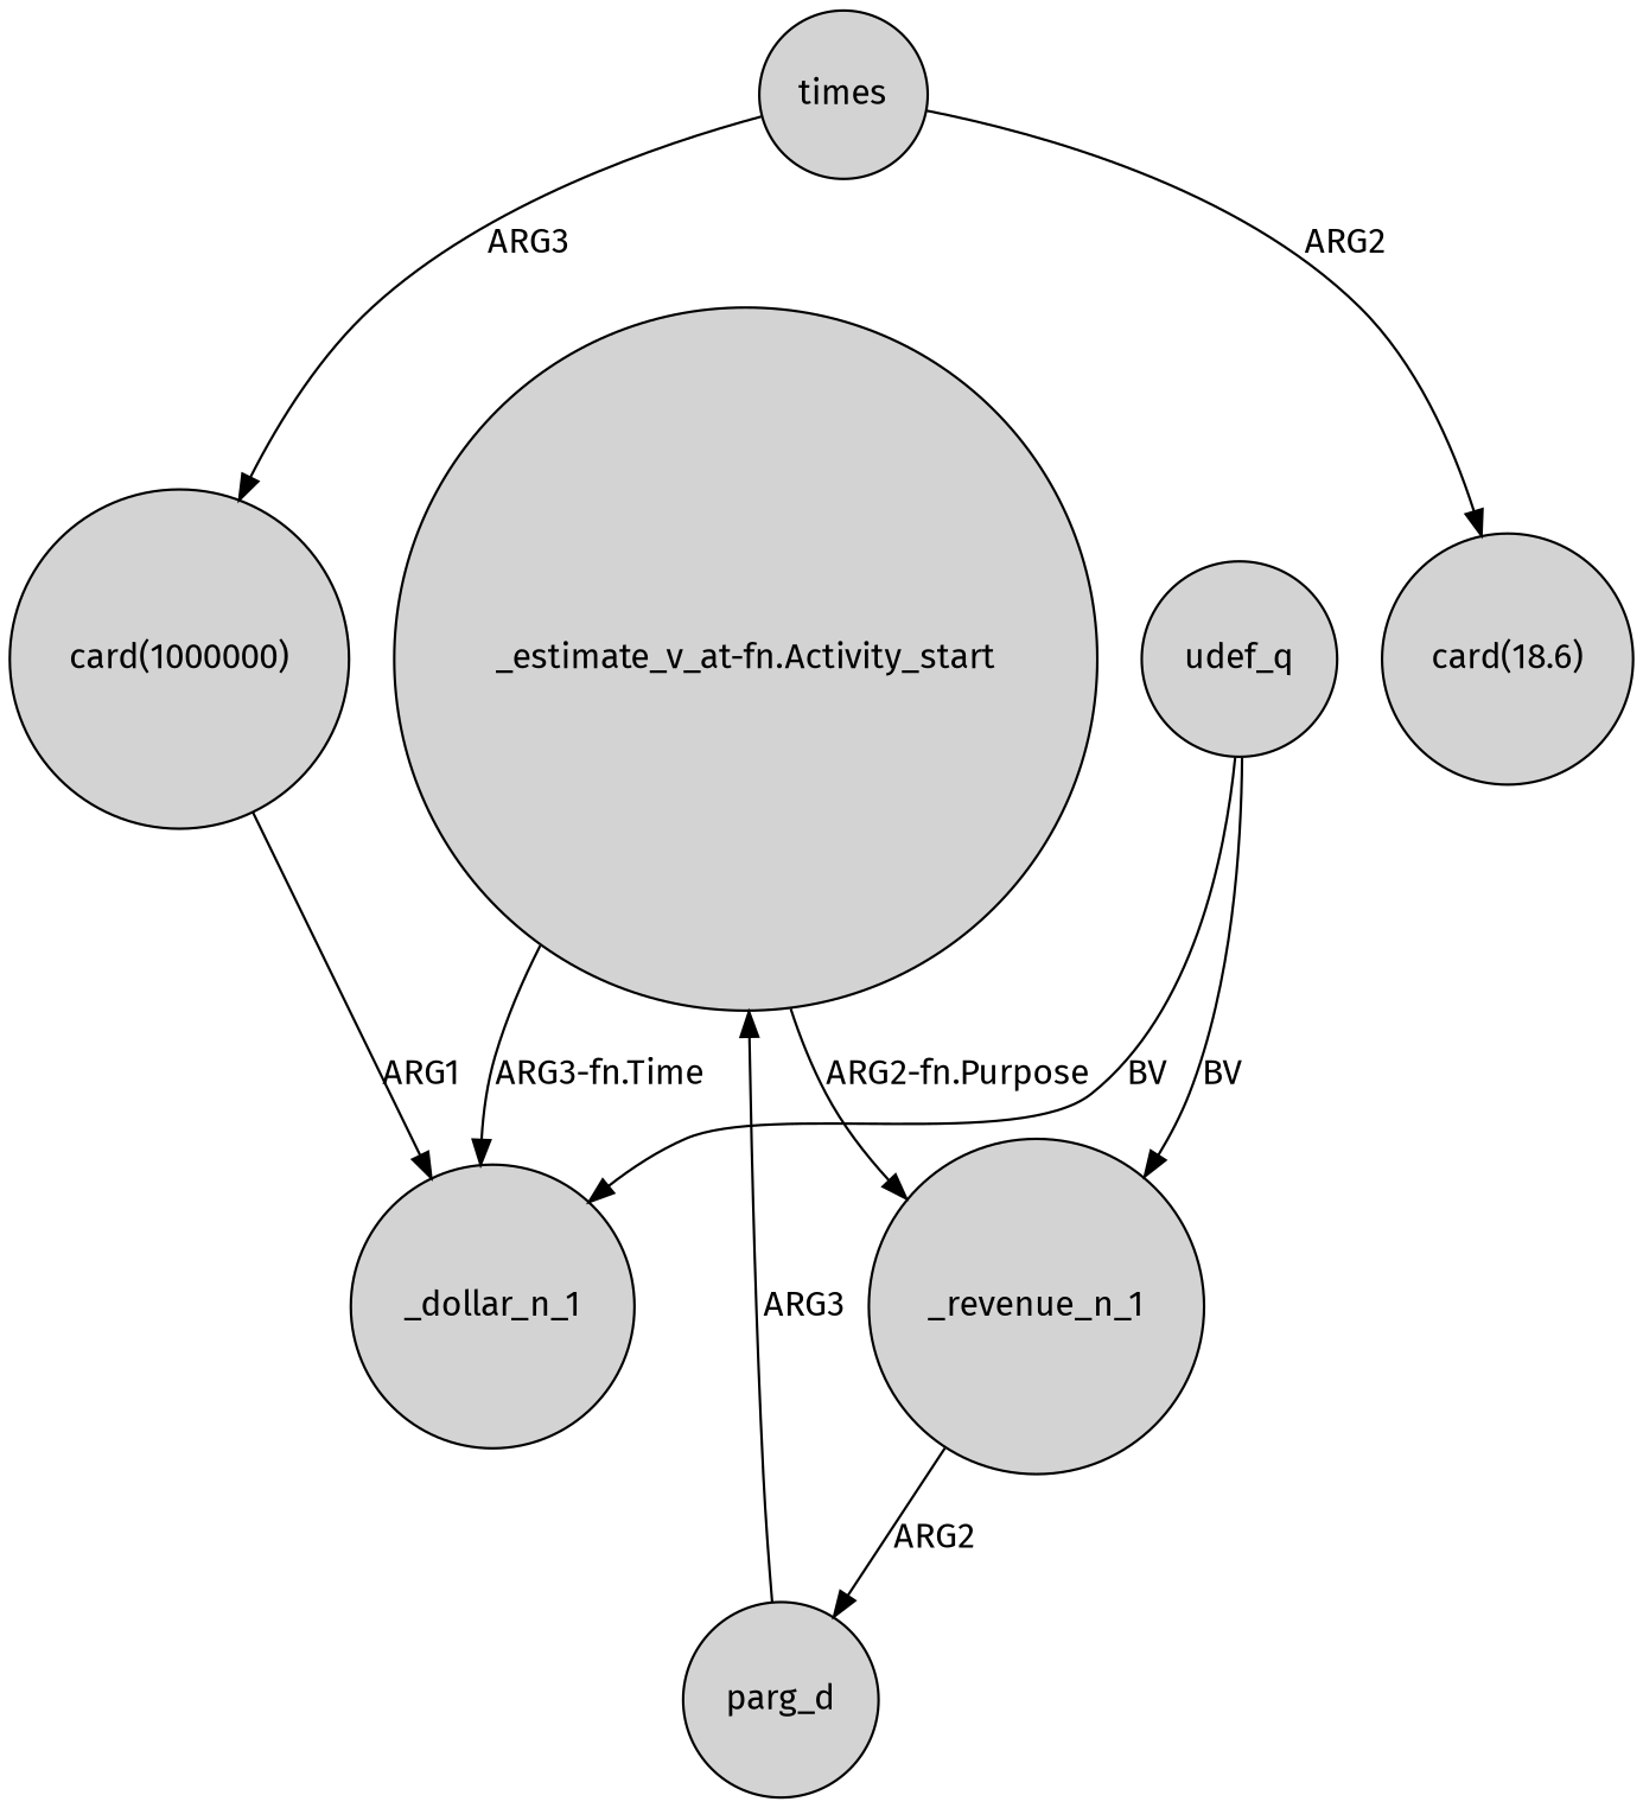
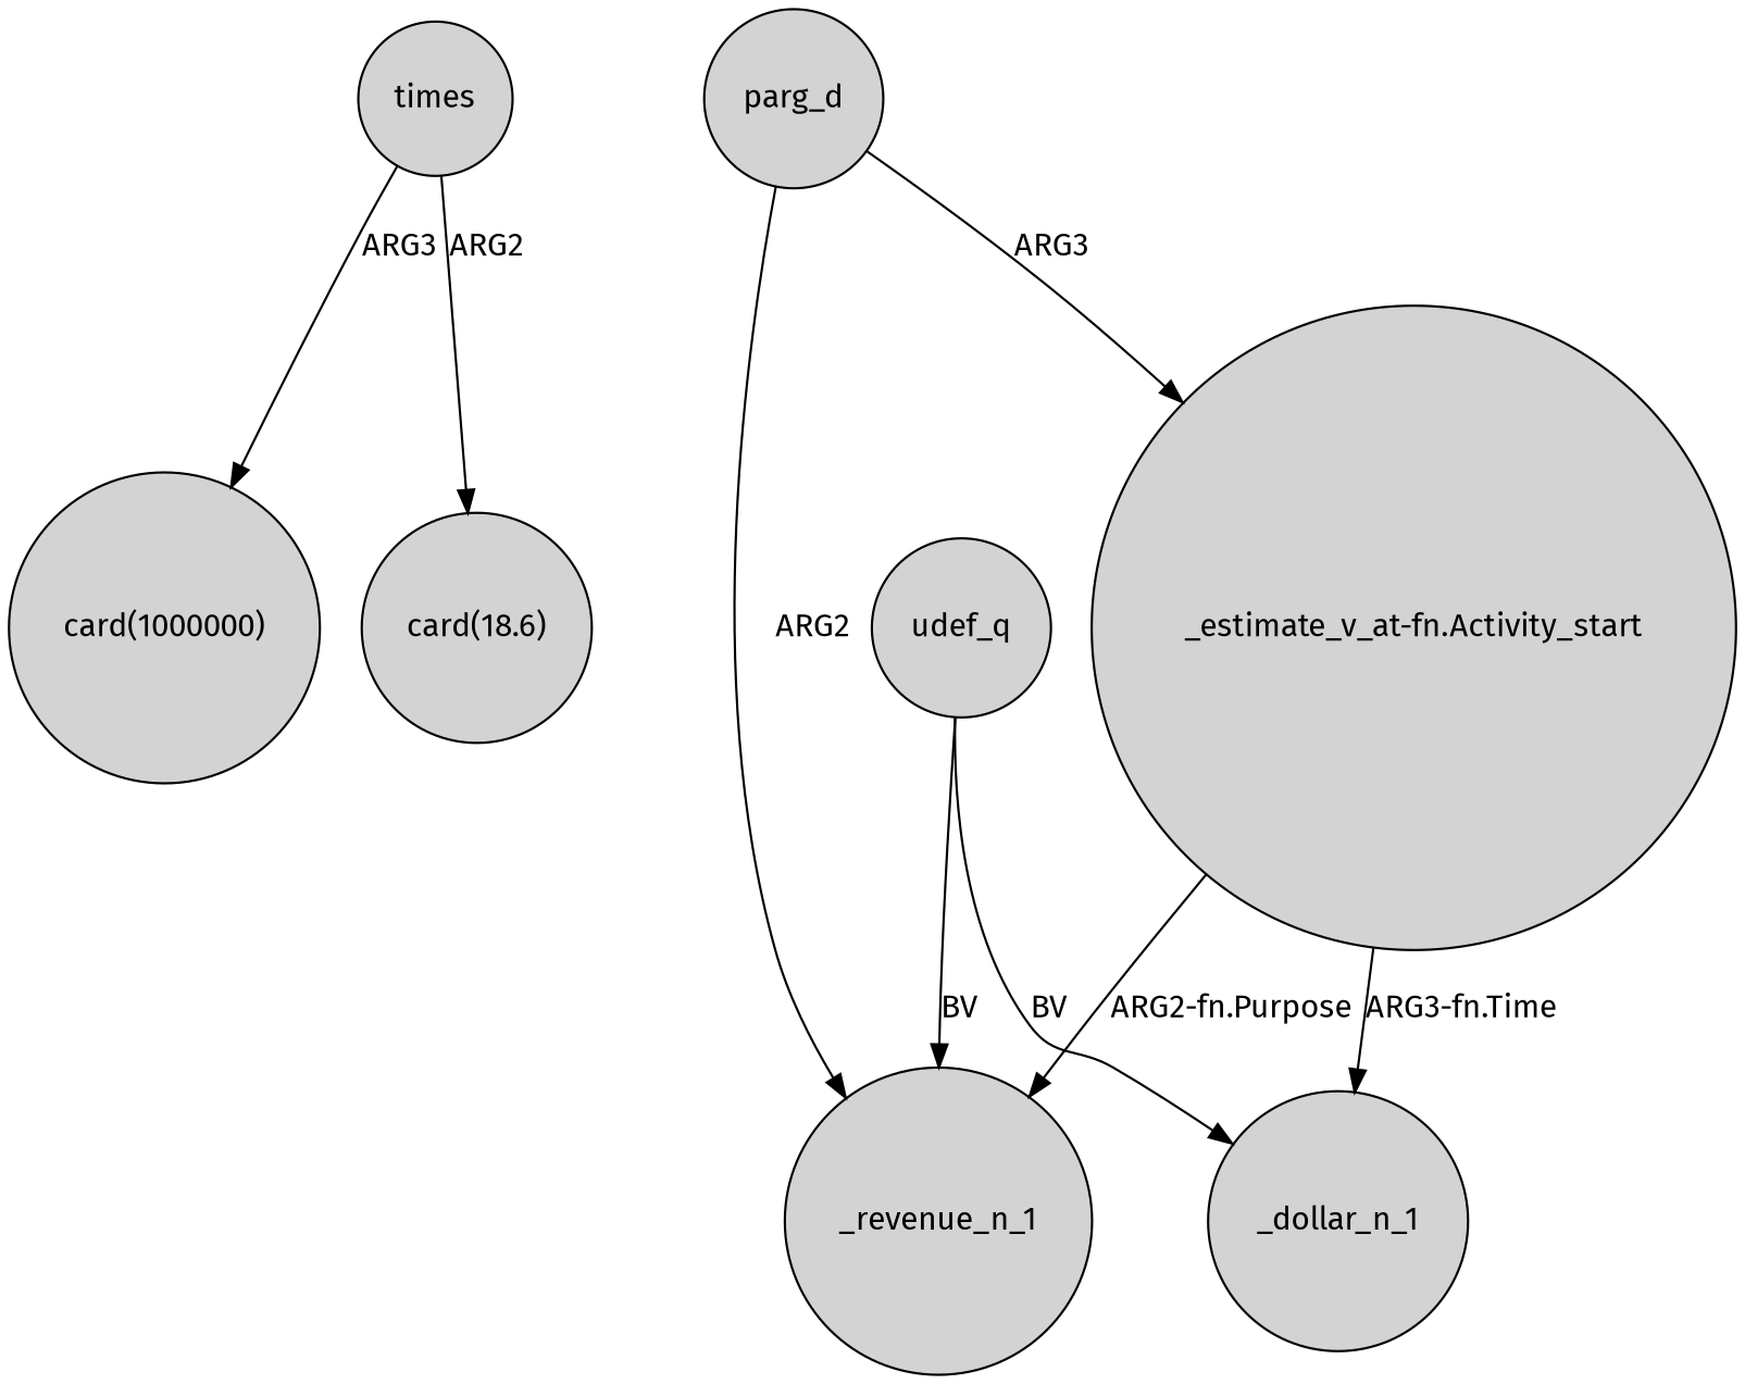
  digraph {
    fontname="Fira Sans"
    node [fontname="Fira Sans" shape=circle style=filled]
    edge [fontname="Fira Sans"]
    times
    "card(1000000)"
    "card(18.6)"
    _dollar_n_1
    "_estimate_v_at-fn.Activity_start"
    _revenue_n_1
    udef_q
    parg_d
    times -> "card(1000000)" [label=ARG3]
    times -> "card(18.6)" [label=ARG2]
-   "card(1000000)" -> _dollar_n_1 [label=ARG1]
    "_estimate_v_at-fn.Activity_start" -> _dollar_n_1 [label="ARG3-fn.Time"]
    "_estimate_v_at-fn.Activity_start" -> _revenue_n_1 [label="ARG2-fn.Purpose"]
    udef_q -> _dollar_n_1 [label=BV]
    udef_q -> _revenue_n_1 [label=BV]
    parg_d -> "_estimate_v_at-fn.Activity_start" [label=ARG3]
-   _revenue_n_1 -> parg_d [label=ARG2]
+   parg_d -> _revenue_n_1 [label=ARG2]
  }
